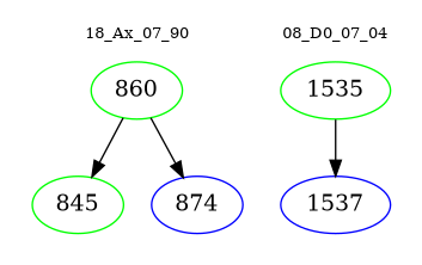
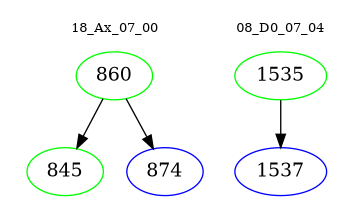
  digraph {
    node [color=green]
    edge [color=black]
    n1 [label=860]
    n2 [label=845]
    n3 [color=blue label=874]
    n4 [label=1535]
    n5 [color=blue label=1537]
    subgraph cluster_1 {
      color=white
      fontsize=10
-     label="18_Ax_07_90"
+     label="18_Ax_07_00"
      n1
      n2
      n3
    }
    subgraph cluster_2 {
      color=white
      fontsize=10
      label="08_D0_07_04"
      n4
      n5
    }
    n1 -> n2
    n1 -> n3
    n4 -> n5
  }
